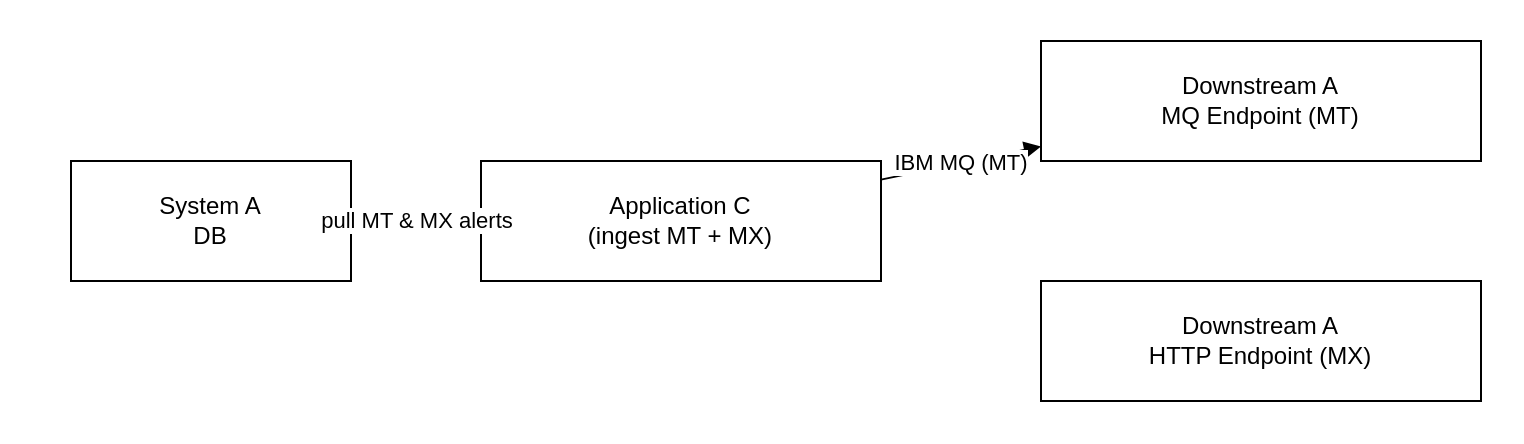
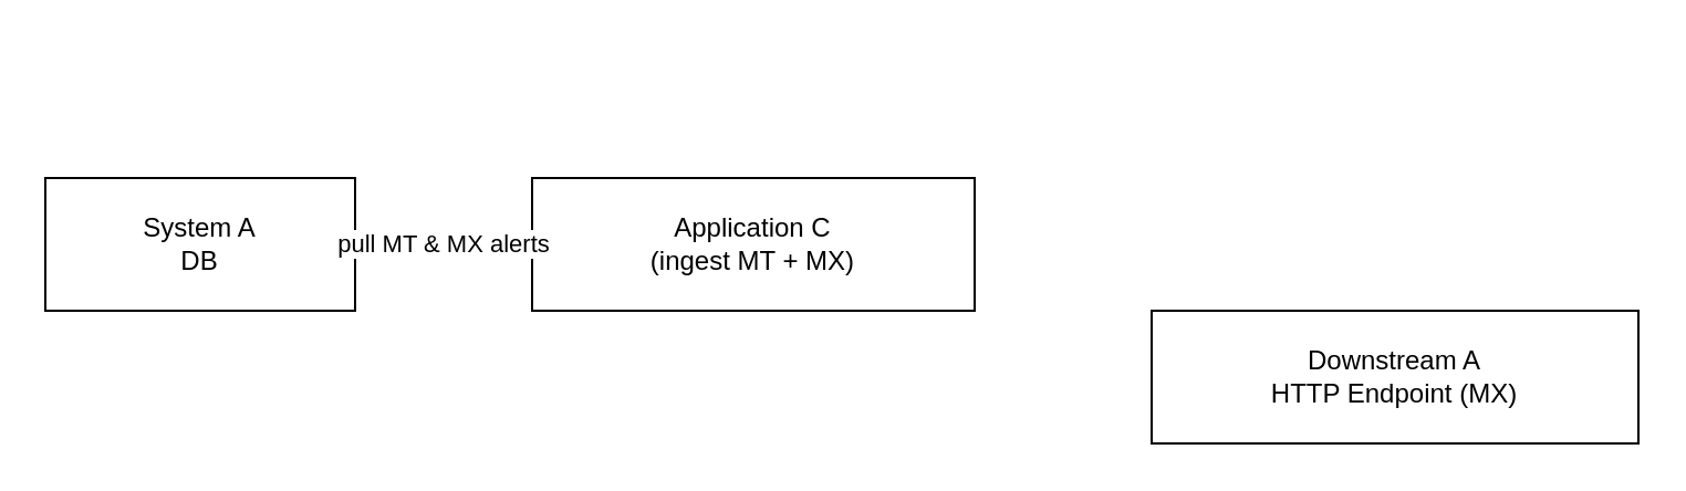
  <mxCell id="0" />
  <mxCell id="1" parent="0" />
- <mxCell id="2" value="System A&#10;DB" style="shape=rectangle;whiteSpace=wrap;html=1;rounded=0;" vertex="1" parent="1"><mxGeometry x="35" y="80" width="140" height="60" as="geometry" /></mxCell>
+ <mxCell id="2" value="System A&#10;DB" style="shape=rectangle;whiteSpace=wrap;html=1;rounded=0;" vertex="1" parent="1"><mxGeometry x="20" y="80" width="140" height="60" as="geometry" /></mxCell>
  <mxCell id="3" value="Application C&#10;(ingest MT + MX)" style="shape=rectangle;whiteSpace=wrap;html=1;" vertex="1" parent="1"><mxGeometry x="240" y="80" width="200" height="60" as="geometry" /></mxCell>
- <mxCell id="4" value="Downstream A&#10;MQ Endpoint (MT)" style="shape=rectangle;whiteSpace=wrap;html=1;" vertex="1" parent="1"><mxGeometry x="520" y="20" width="220" height="60" as="geometry" /></mxCell>
  <mxCell id="5" value="Downstream A&#10;HTTP Endpoint (MX)" style="shape=rectangle;whiteSpace=wrap;html=1;" vertex="1" parent="1"><mxGeometry x="520" y="140" width="220" height="60" as="geometry" /></mxCell>
  <mxCell id="6" value="pull MT &amp; MX alerts" style="endArrow=block;html=1;rounded=0;" edge="1" parent="1" source="2" target="3"><mxGeometry relative="1" as="geometry" /></mxCell>
- <mxCell id="7" value="IBM MQ (MT)" style="endArrow=block;html=1;rounded=0;" edge="1" parent="1" source="3" target="4"><mxGeometry relative="1" as="geometry" /></mxCell>
